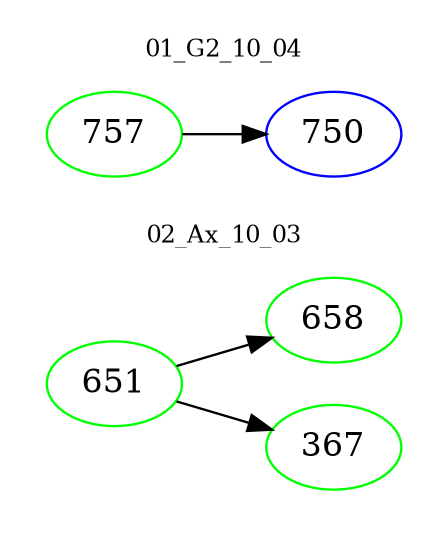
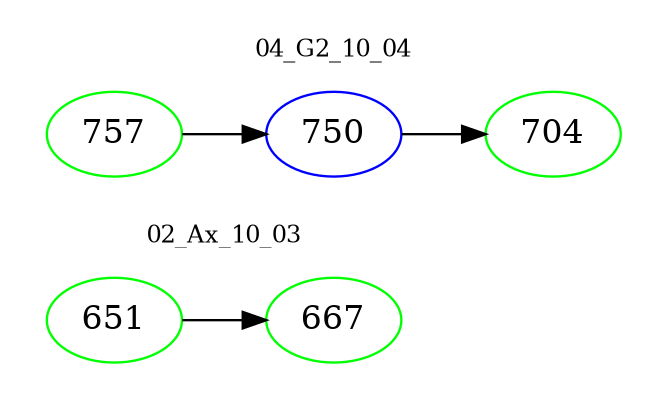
  digraph {
    rankdir=LR
    node [color=green]
    edge [color=black]
-   n1 [label=367]
+   n1 [label=667]
    n2 [label=651]
-   n3 [label=658]
    n4 [label=757]
    n5 [color=blue label=750]
+   n6 [label=704]
    subgraph cluster_1 {
      color=white
      fontsize=10
      label="02_Ax_10_03"
      n1
      n2
-     n3
    }
    subgraph cluster_2 {
      color=white
      fontsize=10
-     label="01_G2_10_04"
+     label="04_G2_10_04"
      n4
      n5
+     n6
    }
    n2 -> n1
-   n2 -> n3
    n4 -> n5
+   n5 -> n6
  }
